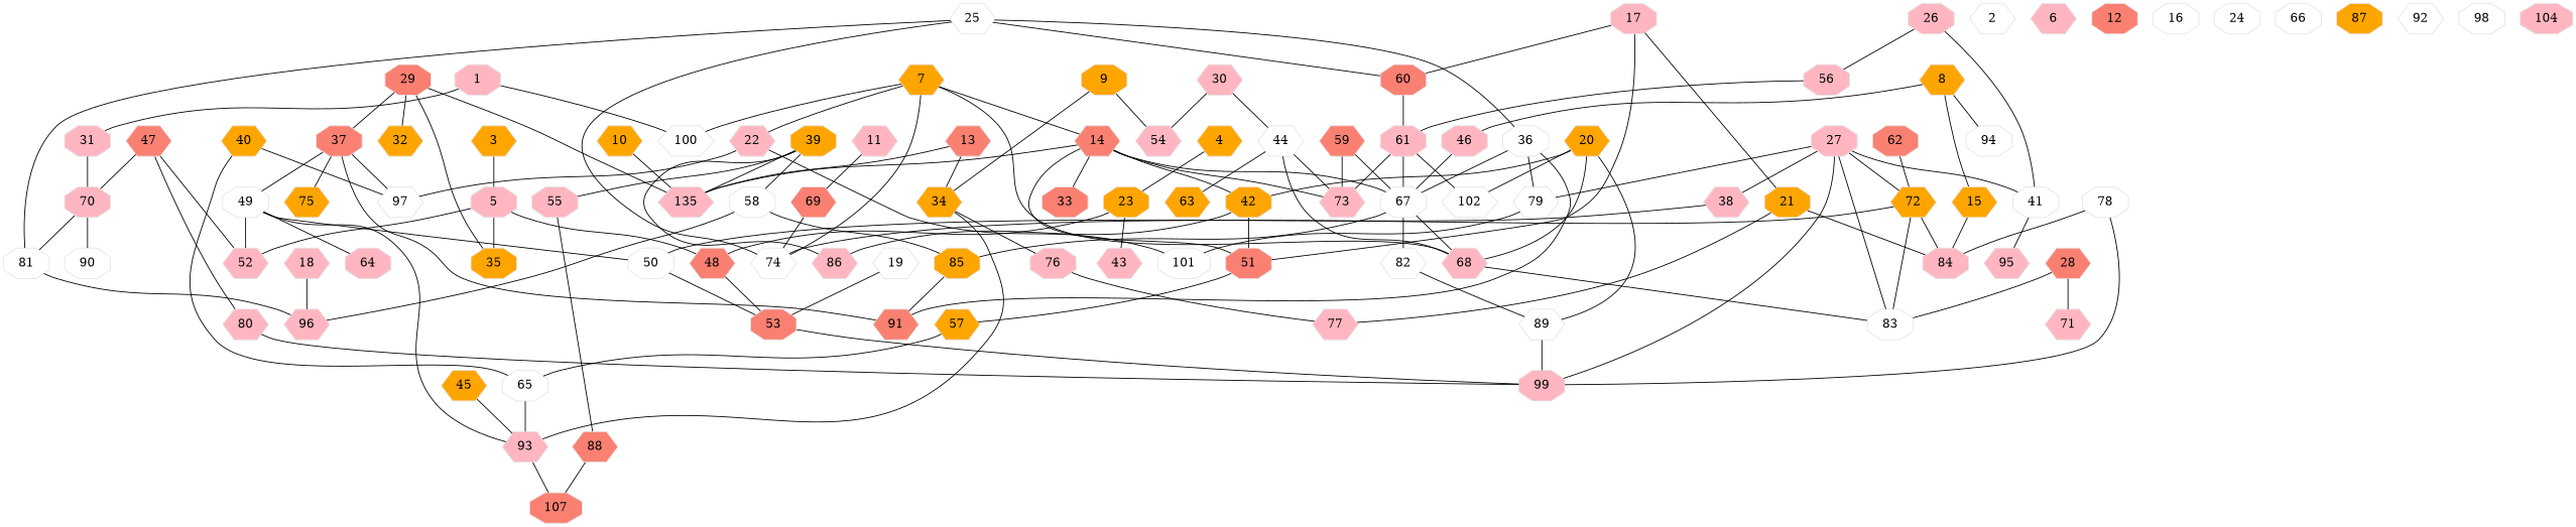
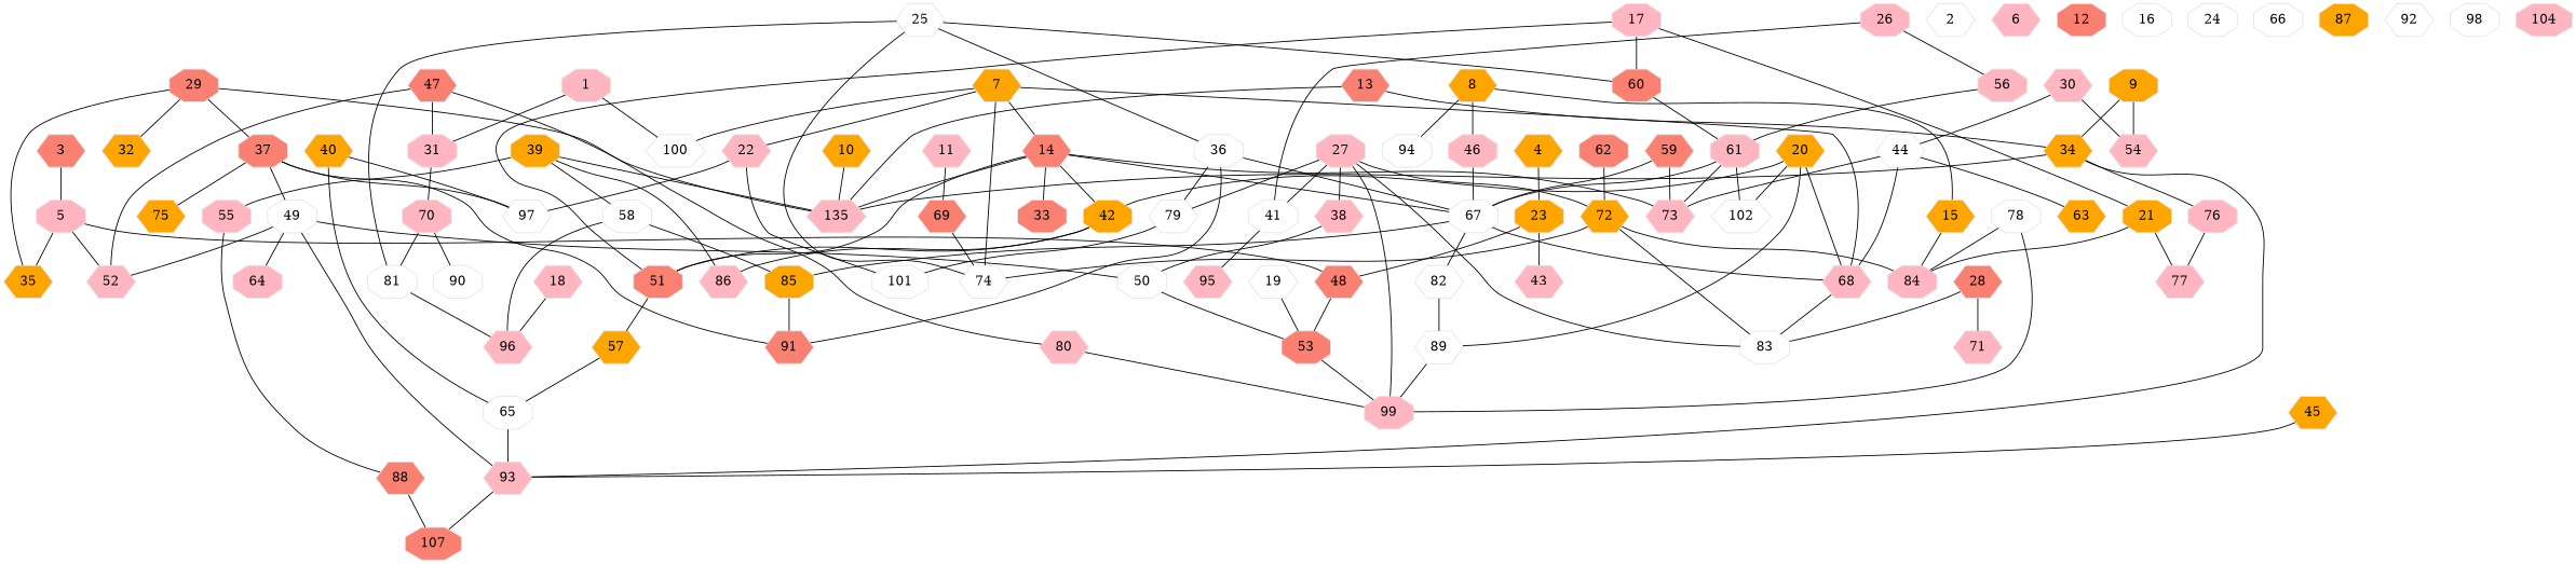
  graph {
    node [color=gray90 fillcolor=lightpink shape=hexagon style=filled]
    1 [shape=octagon]
    31 [shape=octagon]
    100 [fillcolor=white]
    70 [shape=octagon]
    2 [fillcolor=white]
-   3 [fillcolor=orange]
+   3 [fillcolor=salmon]
    5 [shape=octagon]
-   35 [fillcolor=orange shape=octagon]
+   35 [fillcolor=orange]
    48 [fillcolor=salmon]
    52
    4 [fillcolor=orange]
    23 [fillcolor=orange shape=octagon]
    43
    53 [fillcolor=salmon shape=octagon]
    6
    7 [fillcolor=orange]
    14 [fillcolor=salmon]
    22
    68
    74 [fillcolor=white]
    n21 [label=135]
    33 [fillcolor=salmon shape=octagon]
    42 [fillcolor=orange shape=octagon]
    51 [fillcolor=salmon shape=octagon]
    67 [fillcolor=white shape=octagon]
    73
    97 [fillcolor=white]
    101 [fillcolor=white shape=octagon]
    83 [fillcolor=white shape=octagon]
    8 [fillcolor=orange]
    15 [fillcolor=orange]
    46 [shape=octagon]
    94 [fillcolor=white shape=octagon]
    84 [shape=octagon]
    9 [fillcolor=orange shape=octagon]
    34 [fillcolor=orange]
    54
    76 [shape=octagon]
    93
    10 [fillcolor=orange]
    69 [fillcolor=salmon]
    11
    12 [fillcolor=salmon shape=octagon]
    13 [fillcolor=salmon]
    86
    57 [fillcolor=orange]
    85 [fillcolor=orange shape=octagon]
    82 [fillcolor=white]
    16 [fillcolor=white shape=octagon]
    17 [shape=octagon]
    21 [fillcolor=orange shape=octagon]
    60 [fillcolor=salmon shape=octagon]
    77
    61 [shape=octagon]
    18
    96
    19 [fillcolor=white]
    99 [shape=octagon]
    20 [fillcolor=orange]
    89 [fillcolor=white]
    102 [fillcolor=white]
    24 [fillcolor=white shape=octagon]
    25 [fillcolor=white]
    36 [fillcolor=white shape=octagon]
    81 [fillcolor=white shape=octagon]
    79 [fillcolor=white]
    91 [fillcolor=salmon]
    26 [shape=octagon]
    41 [fillcolor=white shape=octagon]
    56 [shape=octagon]
    95
    27 [shape=octagon]
    38
    72 [fillcolor=orange]
    50 [fillcolor=white shape=octagon]
    28 [fillcolor=salmon]
    71
    29 [fillcolor=salmon shape=octagon]
    32 [fillcolor=orange]
    37 [fillcolor=salmon shape=octagon]
    49 [fillcolor=white shape=octagon]
    75 [fillcolor=orange]
    30
    44 [fillcolor=white]
    63 [fillcolor=orange]
    90 [fillcolor=white shape=octagon]
    n87 [fillcolor=salmon label=107 shape=octagon]
    64 [shape=octagon]
    39 [fillcolor=orange shape=octagon]
    55 [shape=octagon]
    58 [fillcolor=white shape=octagon]
    88 [fillcolor=salmon]
    40 [fillcolor=orange]
    65 [fillcolor=white shape=octagon]
    45 [fillcolor=orange]
    47 [fillcolor=salmon]
    80
    59 [fillcolor=salmon]
    62 [fillcolor=salmon shape=octagon]
    66 [fillcolor=white shape=octagon]
    78 [fillcolor=white shape=octagon]
    87 [fillcolor=orange shape=octagon]
    92 [fillcolor=white]
    98 [fillcolor=white shape=octagon]
    104 [shape=octagon]
    1 -- 31
    1 -- 100
    31 -- 70
    70 -- 81
    70 -- 90
    3 -- 5
    5 -- 35
    5 -- 48
    5 -- 52
    48 -- 53
    4 -- 23
    23 -- 48
    23 -- 43
    53 -- 99
    7 -- 100
    7 -- 14
    7 -- 22
    7 -- 68
    7 -- 74
    14 -- n21
    14 -- 33
    14 -- 42
    14 -- 51
    14 -- 67
    14 -- 73
    22 -- 97
    22 -- 101
    68 -- 83
    42 -- 51
    42 -- 86
    51 -- 57
    67 -- 68
    67 -- 85
    67 -- 82
    8 -- 15
    8 -- 46
    8 -- 94
    15 -- 84
    46 -- 67
    9 -- 34
    9 -- 54
+   34 -- n21
    34 -- 76
    34 -- 93
    76 -- 77
    93 -- n87
    10 -- n21
    69 -- 74
    11 -- 69
    13 -- n21
    13 -- 34
    57 -- 65
    85 -- 91
    82 -- 89
    17 -- 51
    17 -- 21
    17 -- 60
    21 -- 84
    21 -- 77
    60 -- 61
    61 -- 67
    61 -- 73
    61 -- 102
    18 -- 96
    19 -- 53
    20 -- 68
    20 -- 42
    20 -- 89
    20 -- 102
    89 -- 99
    25 -- 74
    25 -- 60
    25 -- 36
    25 -- 81
    36 -- 67
    36 -- 79
    36 -- 91
    81 -- 96
    79 -- 101
    26 -- 41
    26 -- 56
    41 -- 95
    56 -- 61
    27 -- 83
    27 -- 99
    27 -- 79
    27 -- 41
    27 -- 38
    27 -- 72
    38 -- 50
    72 -- 74
    72 -- 83
    72 -- 84
    50 -- 53
    28 -- 83
    28 -- 71
    29 -- 35
    29 -- n21
    29 -- 32
    29 -- 37
    37 -- 97
    37 -- 91
    37 -- 49
    37 -- 75
    49 -- 52
    49 -- 93
    49 -- 50
    49 -- 64
    30 -- 54
    30 -- 44
    44 -- 68
    44 -- 73
    44 -- 63
    39 -- n21
    39 -- 86
    39 -- 55
    39 -- 58
    55 -- 88
    58 -- 85
    58 -- 96
    88 -- n87
    40 -- 97
    40 -- 65
    65 -- 93
    45 -- 93
-   47 -- 70
+   47 -- 31
    47 -- 52
    47 -- 80
    80 -- 99
    59 -- 67
    59 -- 73
    62 -- 72
    78 -- 84
    78 -- 99
  }
